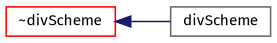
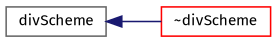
  digraph {
    rankdir=LR
    fontname="Fira Sans"
    node [fillcolor=white fontname="Fira Sans" fontsize=10 shape=record style=filled]
    n1 [color=red fontcolor=black height=0.2 label="~divScheme" width=0.4]
    n2 [color=gray40 height=0.2 label=divScheme width=0.4]
-   n1 -> n2 [color=midnightblue dir=back fontname="Fira Sans" fontsize=10 labelfontname=FreeSans labelfontsize=10 style=solid]
+   n2 -> n1 [color=midnightblue dir=back fontname="Fira Sans" fontsize=10 labelfontname=FreeSans labelfontsize=10 style=solid]
  }
